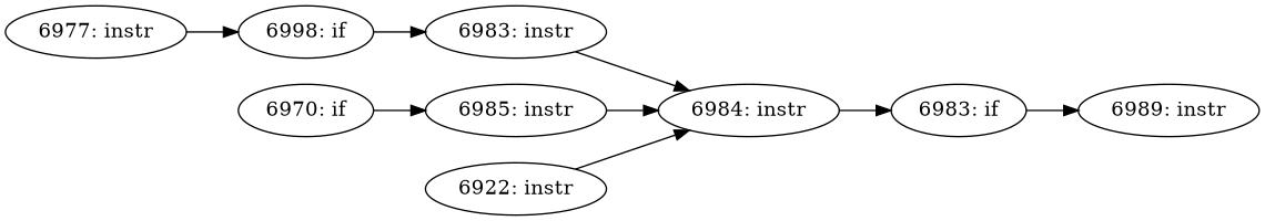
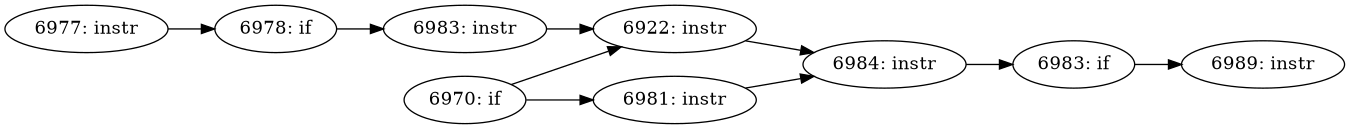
  digraph {
    rankdir=LR
    n1 [label="6977: instr"]
-   n2 [label="6998: if"]
+   n2 [label="6978: if"]
    n3 [label="6983: instr"]
    n4 [label="6984: instr"]
    n5 [label="6970: if"]
-   n6 [label="6985: instr"]
+   n6 [label="6981: instr"]
    n7 [label="6922: instr"]
    n8 [label="6983: if"]
    n9 [label="6989: instr"]
    n1 -> n2
    n2 -> n3
-   n3 -> n4
+   n3 -> n7
    n4 -> n8
    n5 -> n6
+   n5 -> n7
    n6 -> n4
    n7 -> n4
    n8 -> n9
  }
